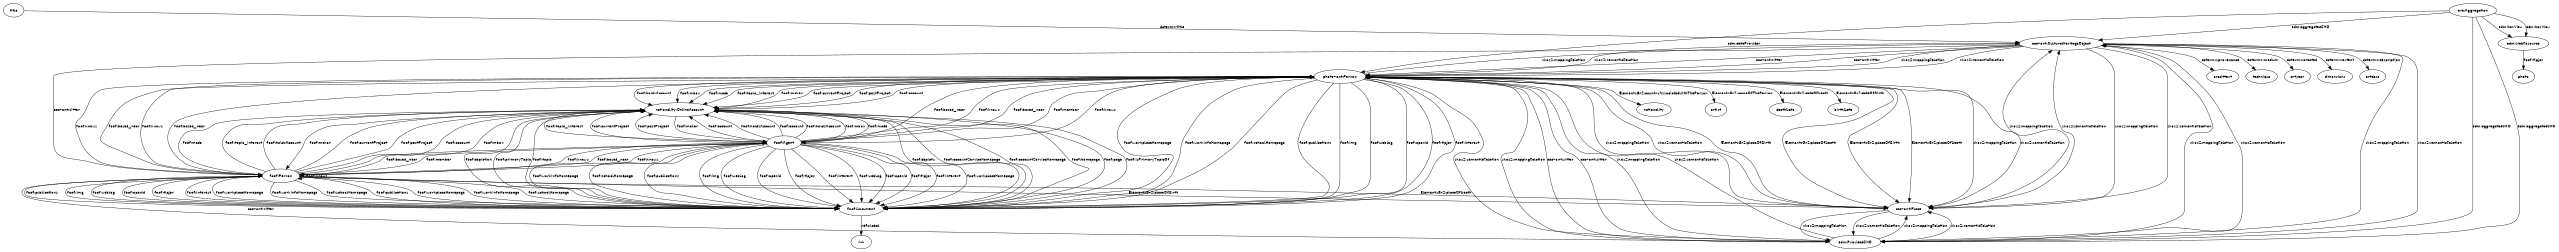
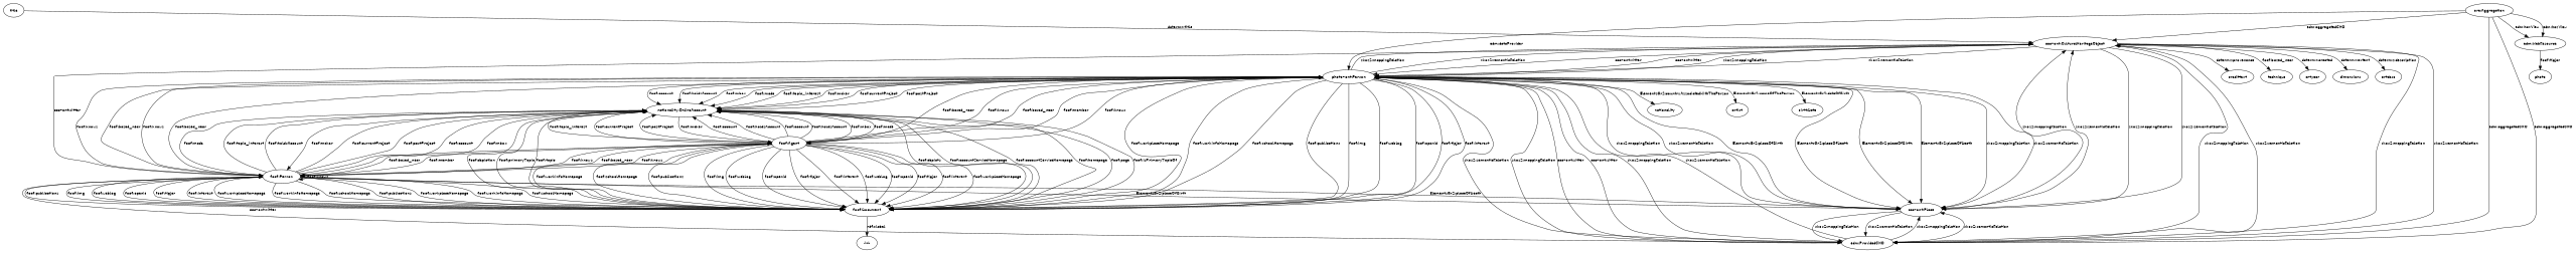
  digraph {
    fontname="Patrick Hand"
    node [fontname="Patrick Hand" type=attribute_name]
    edge [fontname="Patrick Hand" type=inherited weight=4]
    n1 [label=credittext]
    n2 [label="aac-ont:CulturalHeritageObject" type=class_uri]
    n3 [label="photo-ont:Person" type=class_uri]
    n4 [label=technique]
    n5 [label=artyear]
    n6 [label=dimensions]
    n7 [label=artdesc]
    n8 [label="aac-ont:Place" type=class_uri]
    n9 [label="edm:ProvidedCHO" type=class_uri]
    n10 [label="foaf:Person" type=class_uri]
    n11 [label=nationality]
    n12 [label=artist]
    n13 [label="foaf:Document" type=class_uri]
-   n14 [label=deathDate]
    n15 [label=birthDate]
    n16 [label="foaf:Agent" type=class_uri]
    n17 [label="nationality:OnlineAccount" type=class_uri]
    n18 [label=title]
    n19 [label=link]
    n20 [label=photo]
    n21 [label="edm:WebResource" type=class_uri]
    n22 [label="ore:Aggregation" type=class_uri]
    n2 -> n1 [label="dcterms:provenance" type=st_property_uri weight=""]
    n2 -> n3 [label="aac-ont:sitter" type=direct_property_uri weight=1]
    n2 -> n3 [label="aac-ont:sitter"]
    n2 -> n3 [label="skos2:mappingRelation"]
    n2 -> n3 [label="skos2:semanticRelation"]
-   n2 -> n4 [label="dcterms:medium" type=st_property_uri weight=""]
+   n2 -> n4 [label="foaf:based_near" type=st_property_uri weight=""]
    n2 -> n5 [label="dcterms:created" type=st_property_uri weight=""]
    n2 -> n6 [label="dcterms:extent" type=st_property_uri weight=""]
    n2 -> n7 [label="dcterms:description" type=st_property_uri weight=""]
    n2 -> n8 [label="skos2:mappingRelation"]
    n2 -> n8 [label="skos2:semanticRelation"]
    n2 -> n9 [label="skos2:mappingRelation"]
    n2 -> n9 [label="skos2:semanticRelation"]
    n2 -> n10 [label="aac-ont:sitter"]
    n3 -> n2 [label="skos2:mappingRelation"]
    n3 -> n2 [label="skos2:semanticRelation"]
    n3 -> n8 [label="ElementsGr2:placeOfBirth" type=direct_property_uri weight=1]
    n3 -> n8 [label="ElementsGr2:placeOfDeath" type=direct_property_uri weight=1]
    n3 -> n8 [label="ElementsGr2:placeOfBirth"]
    n3 -> n8 [label="ElementsGr2:placeOfDeath"]
    n3 -> n8 [label="skos2:mappingRelation"]
    n3 -> n8 [label="skos2:semanticRelation"]
    n3 -> n9 [label="skos2:mappingRelation"]
    n3 -> n9 [label="skos2:semanticRelation"]
    n3 -> n10 [label="foaf:knows"]
    n3 -> n10 [label="foaf:based_near"]
    n3 -> n11 [label="ElementsGr2:countryAssociatedWithThePerson" type=st_property_uri weight=""]
    n3 -> n12 [label="ElementsGr2:nameOfThePerson" type=st_property_uri weight=""]
    n3 -> n13 [label="foaf:workplaceHomepage"]
    n3 -> n13 [label="foaf:workInfoHomepage"]
    n3 -> n13 [label="foaf:schoolHomepage"]
    n3 -> n13 [label="foaf:publications"]
    n3 -> n13 [label="foaf:img"]
    n3 -> n13 [label="foaf:weblog"]
    n3 -> n13 [label="foaf:openid"]
    n3 -> n13 [label="foaf:tipjar"]
    n3 -> n13 [label="foaf:interest"]
-   n3 -> n14 [label="ElementsGr2:dateOfDeath" type=st_property_uri weight=""]
    n3 -> n15 [label="ElementsGr2:dateOfBirth" type=st_property_uri weight=""]
    n3 -> n16 [label="foaf:knows"]
    n3 -> n16 [label="foaf:based_near"]
    n3 -> n17 [label="foaf:currentProject"]
    n3 -> n17 [label="foaf:pastProject"]
    n3 -> n17 [label="foaf:account"]
    n3 -> n17 [label="foaf:holdsAccount"]
    n3 -> n17 [label="foaf:mbox"]
    n3 -> n17 [label="foaf:made"]
    n3 -> n17 [label="foaf:topic_interest"]
    n8 -> n2 [label="skos2:mappingRelation"]
    n8 -> n2 [label="skos2:semanticRelation"]
    n8 -> n3 [label="skos2:mappingRelation"]
    n8 -> n3 [label="skos2:semanticRelation"]
    n8 -> n9 [label="skos2:mappingRelation"]
    n8 -> n9 [label="skos2:semanticRelation"]
    n9 -> n2 [label="skos2:mappingRelation"]
    n9 -> n2 [label="skos2:semanticRelation"]
    n9 -> n3 [label="aac-ont:sitter" type=direct_property_uri weight=1]
    n9 -> n3 [label="aac-ont:sitter"]
    n9 -> n3 [label="skos2:mappingRelation"]
    n9 -> n3 [label="skos2:semanticRelation"]
    n9 -> n8 [label="skos2:mappingRelation"]
    n9 -> n8 [label="skos2:semanticRelation"]
    n9 -> n10 [label="aac-ont:sitter"]
    n10 -> n3 [label="foaf:knows"]
    n10 -> n3 [label="foaf:based_near"]
    n10 -> n8 [label="ElementsGr2:placeOfBirth"]
    n10 -> n8 [label="ElementsGr2:placeOfDeath"]
    n10 -> n10 [label="foaf:knows" type=direct_property_uri weight=1]
    n10 -> n13 [label="foaf:workplaceHomepage" type=direct_property_uri weight=1]
    n10 -> n13 [label="foaf:workInfoHomepage" type=direct_property_uri weight=1]
    n10 -> n13 [label="foaf:schoolHomepage" type=direct_property_uri weight=1]
    n10 -> n13 [label="foaf:publications" type=direct_property_uri weight=1]
    n10 -> n13 [label="foaf:workplaceHomepage"]
    n10 -> n13 [label="foaf:workInfoHomepage"]
    n10 -> n13 [label="foaf:schoolHomepage"]
    n10 -> n13 [label="foaf:publications"]
    n10 -> n13 [label="foaf:img"]
    n10 -> n13 [label="foaf:weblog"]
    n10 -> n13 [label="foaf:openid"]
    n10 -> n13 [label="foaf:tipjar"]
    n10 -> n13 [label="foaf:interest"]
    n10 -> n16 [label="foaf:knows"]
    n10 -> n16 [label="foaf:based_near"]
    n10 -> n17 [label="foaf:currentProject"]
    n10 -> n17 [label="foaf:pastProject"]
    n10 -> n17 [label="foaf:account"]
    n10 -> n17 [label="foaf:holdsAccount"]
    n10 -> n17 [label="foaf:mbox"]
    n10 -> n17 [label="foaf:made"]
    n10 -> n17 [label="foaf:topic_interest"]
    n13 -> n17 [label="foaf:primaryTopic"]
    n13 -> n17 [label="foaf:topic"]
    n13 -> n17 [label="foaf:depicts"]
    n13 -> n19 [label="rdfs:label" type=st_property_uri weight=""]
    n16 -> n3 [label="foaf:knows"]
    n16 -> n3 [label="foaf:based_near"]
    n16 -> n3 [label="foaf:member"]
    n16 -> n10 [label="foaf:knows"]
    n16 -> n10 [label="foaf:based_near"]
    n16 -> n10 [label="foaf:member"]
    n16 -> n13 [label="foaf:weblog" type=direct_property_uri weight=1]
    n16 -> n13 [label="foaf:openid" type=direct_property_uri weight=1]
    n16 -> n13 [label="foaf:tipjar" type=direct_property_uri weight=1]
    n16 -> n13 [label="foaf:interest" type=direct_property_uri weight=1]
    n16 -> n13 [label="foaf:weblog"]
    n16 -> n13 [label="foaf:openid"]
    n16 -> n13 [label="foaf:tipjar"]
    n16 -> n13 [label="foaf:interest"]
    n16 -> n13 [label="foaf:workplaceHomepage"]
    n16 -> n13 [label="foaf:workInfoHomepage"]
    n16 -> n13 [label="foaf:schoolHomepage"]
    n16 -> n13 [label="foaf:publications"]
    n16 -> n13 [label="foaf:img"]
    n16 -> n17 [label="foaf:account" type=direct_property_uri weight=1]
    n16 -> n17 [label="foaf:holdsAccount" type=direct_property_uri weight=1]
    n16 -> n17 [label="foaf:account"]
    n16 -> n17 [label="foaf:holdsAccount"]
    n16 -> n17 [label="foaf:mbox"]
    n16 -> n17 [label="foaf:made"]
    n16 -> n17 [label="foaf:topic_interest"]
    n16 -> n17 [label="foaf:currentProject"]
    n16 -> n17 [label="foaf:pastProject"]
    n17 -> n3 [label="foaf:maker"]
    n17 -> n10 [label="foaf:maker"]
    n17 -> n13 [label="foaf:accountServiceHomepage" type=direct_property_uri weight=1]
    n17 -> n13 [label="foaf:accountServiceHomepage"]
    n17 -> n13 [label="foaf:homepage"]
    n17 -> n13 [label="foaf:page"]
    n17 -> n13 [label="foaf:isPrimaryTopicOf"]
    n17 -> n13 [label="foaf:depiction"]
    n17 -> n16 [label="foaf:maker"]
    n18 -> n2 [label="dcterms:title" type=st_property_uri weight=""]
    n21 -> n20 [label="foaf:tipjar" type=st_property_uri weight=""]
    n22 -> n2 [label="edm:aggregatedCHO"]
    n22 -> n3 [label="edm:dataProvider"]
    n22 -> n9 [label="edm:aggregatedCHO" type=direct_property_uri weight=1]
    n22 -> n9 [label="edm:aggregatedCHO"]
    n22 -> n21 [label="edm:hasView" type=direct_property_uri weight=1]
    n22 -> n21 [label="edm:hasView"]
  }
